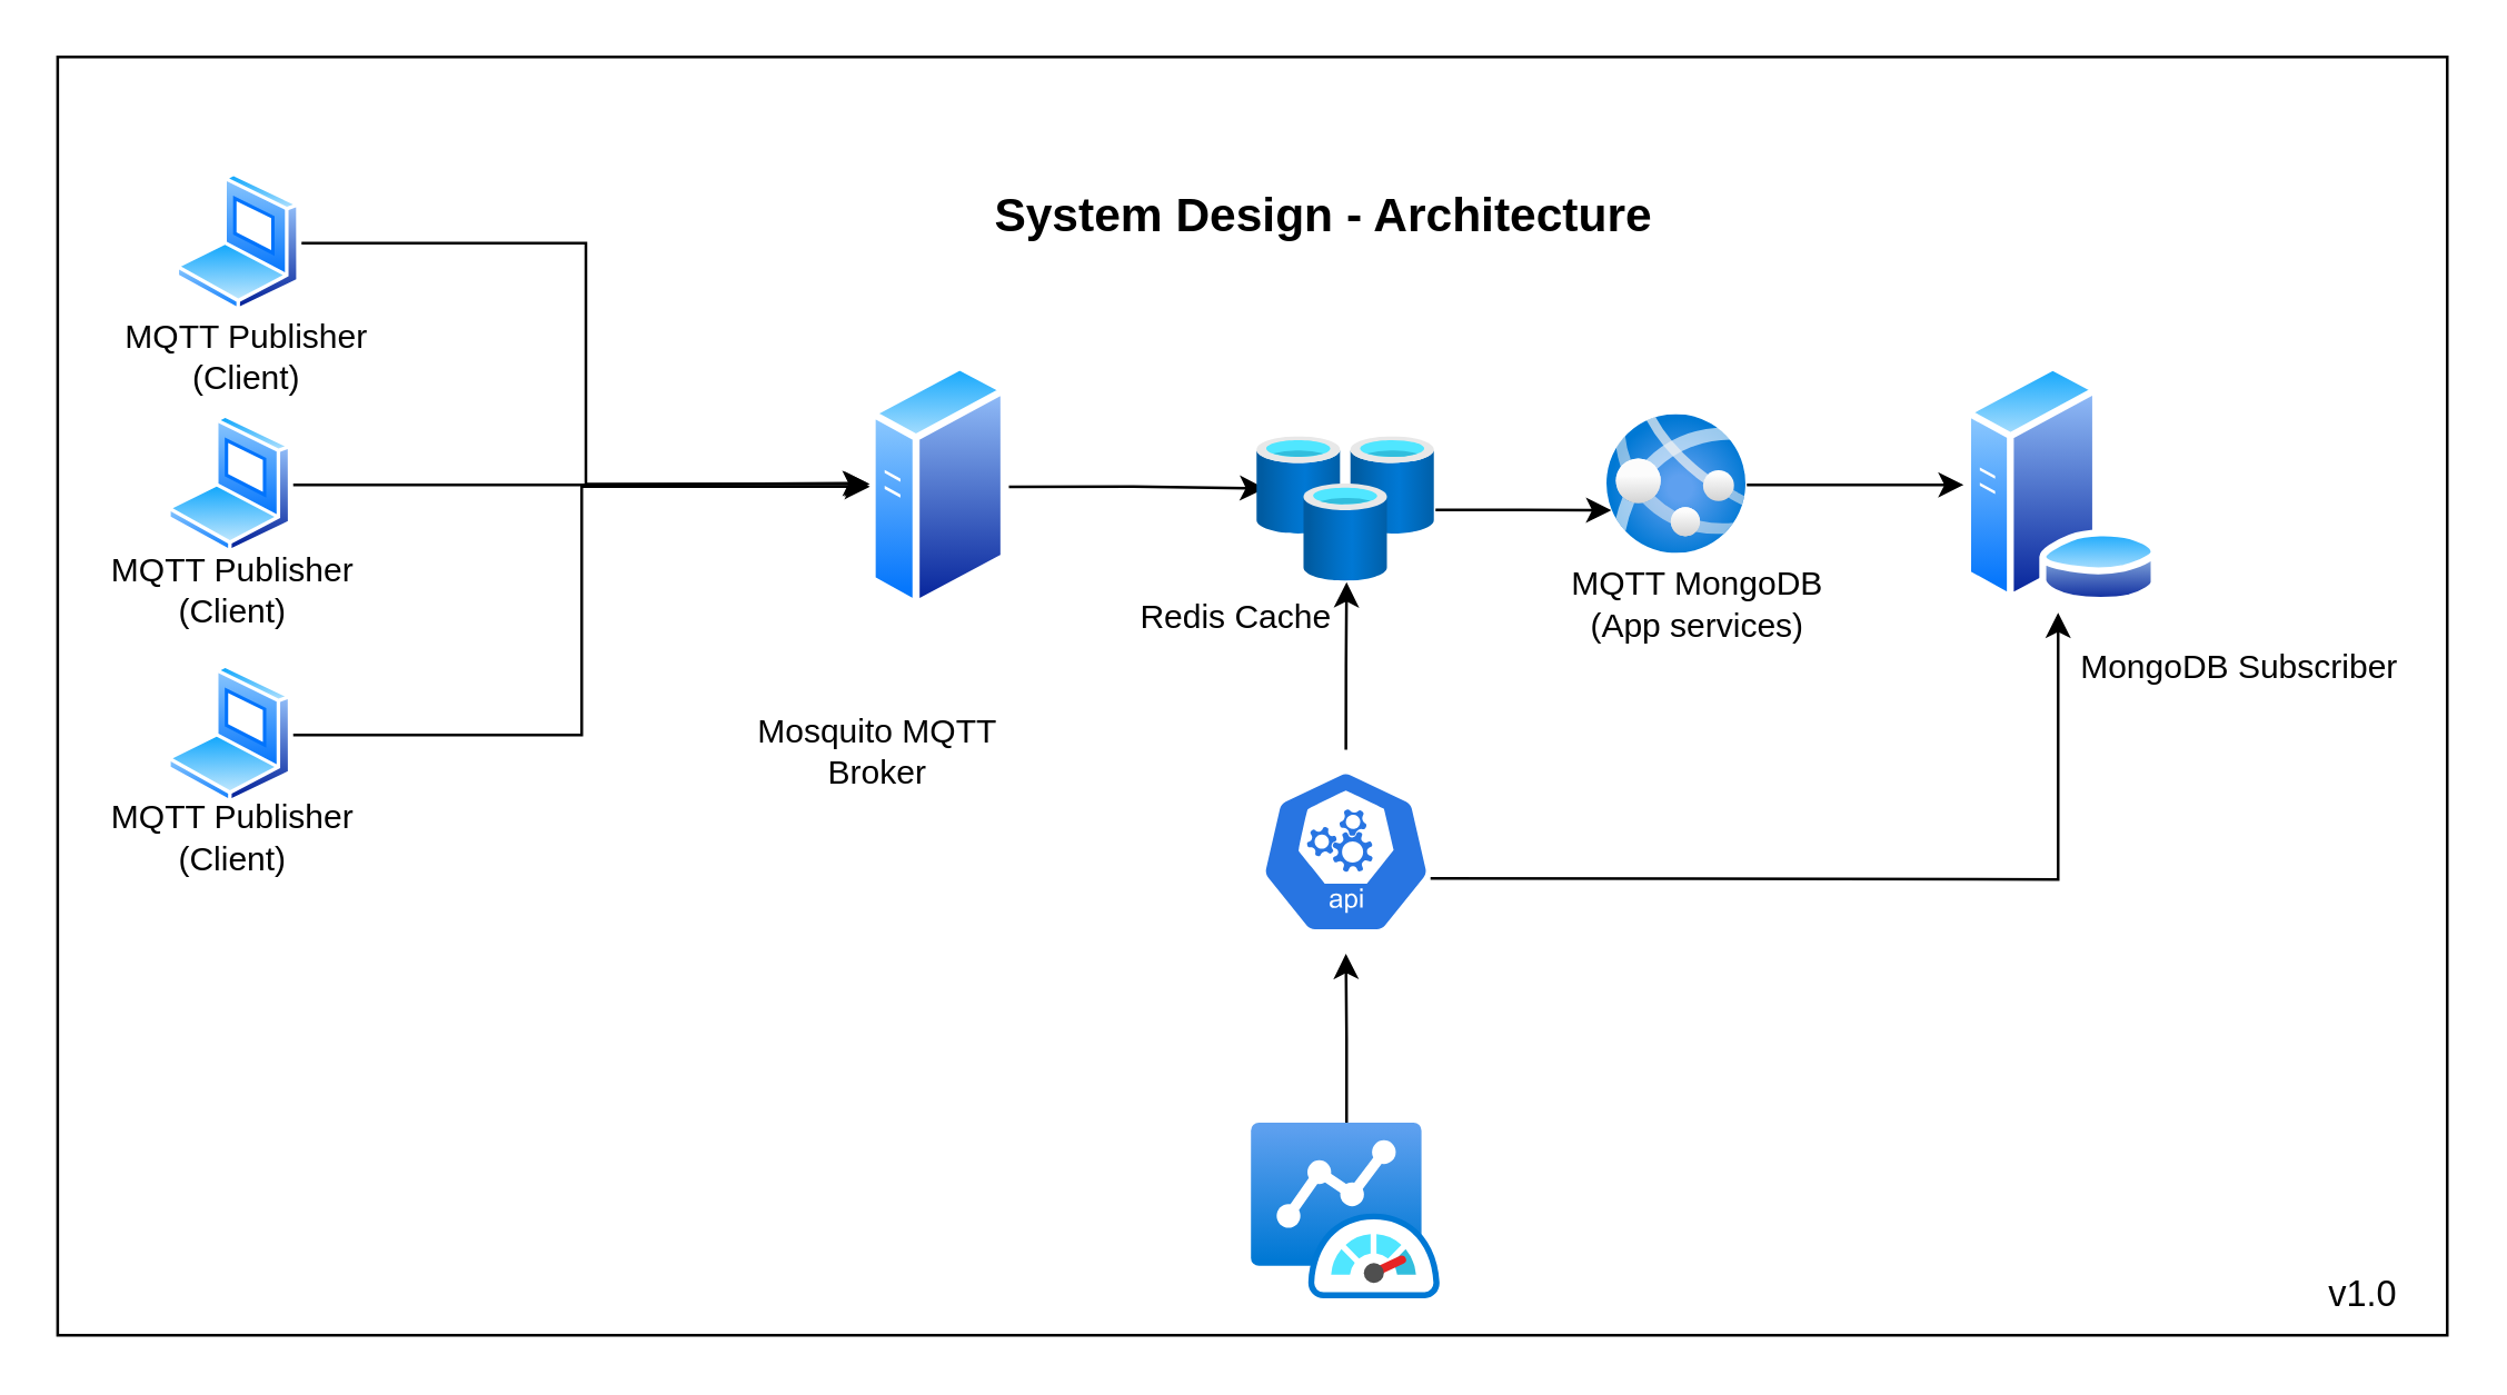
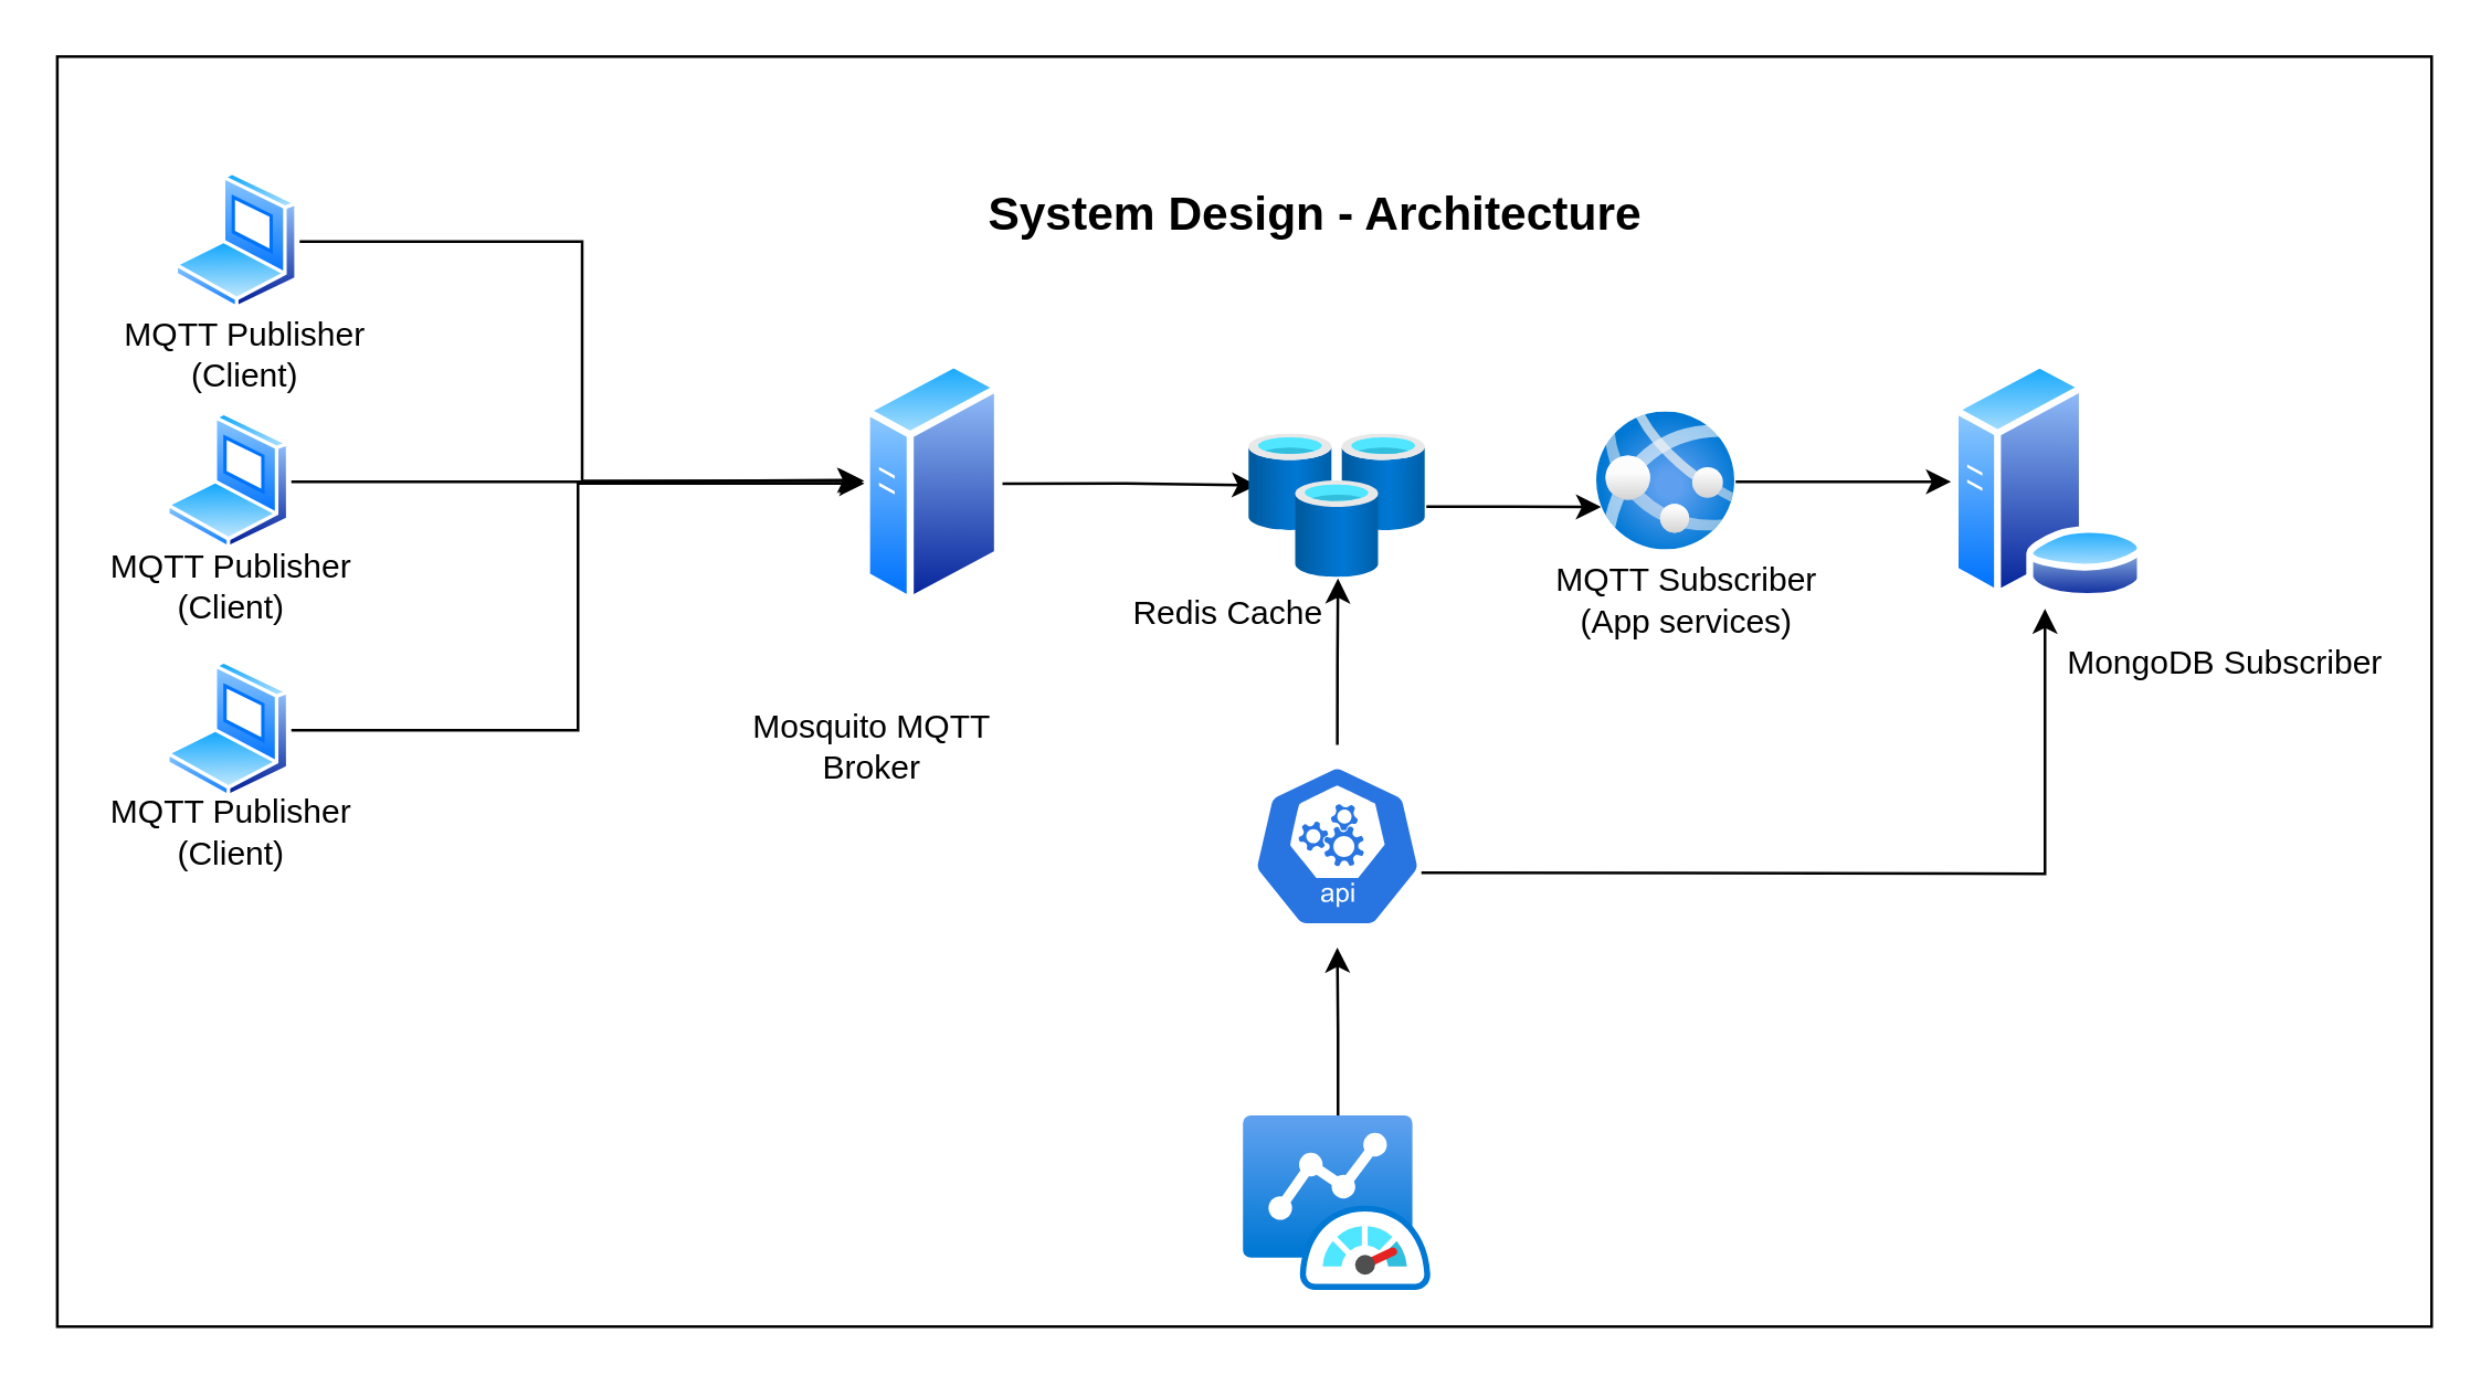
  <mxCell id="0" />
  <mxCell id="1" parent="0" />
  <mxCell id="2" value="" style="rounded=0;whiteSpace=wrap;html=1;" vertex="1" parent="1"><mxGeometry x="20.25" y="20" width="859.75" height="460" as="geometry" /></mxCell>
  <mxCell id="3" value="" style="image;aspect=fixed;perimeter=ellipsePerimeter;html=1;align=center;shadow=0;dashed=0;spacingTop=3;image=img/lib/active_directory/database_server.svg;" vertex="1" parent="1"><mxGeometry x="706" y="130.7" width="71" height="86.59" as="geometry" /></mxCell>
  <mxCell id="4" style="edgeStyle=orthogonalEdgeStyle;rounded=0;orthogonalLoop=1;jettySize=auto;html=1;exitX=1;exitY=0.5;exitDx=0;exitDy=0;entryX=0.042;entryY=0.351;entryDx=0;entryDy=0;entryPerimeter=0;" edge="1" parent="1" source="5" target="8"><mxGeometry relative="1" as="geometry" /></mxCell>
  <mxCell id="5" value="" style="image;aspect=fixed;perimeter=ellipsePerimeter;html=1;align=center;shadow=0;dashed=0;spacingTop=3;image=img/lib/active_directory/generic_server.svg;" vertex="1" parent="1"><mxGeometry x="312.5" y="130" width="50" height="89.29" as="geometry" /></mxCell>
  <mxCell id="6" value="Mosquito MQTT&lt;br&gt;Broker" style="text;html=1;align=center;verticalAlign=middle;resizable=0;points=[];autosize=1;strokeColor=none;fillColor=none;" vertex="1" parent="1"><mxGeometry x="260" y="250" width="110" height="40" as="geometry" /></mxCell>
  <mxCell id="7" style="edgeStyle=orthogonalEdgeStyle;rounded=0;orthogonalLoop=1;jettySize=auto;html=1;entryX=0.025;entryY=0.683;entryDx=0;entryDy=0;entryPerimeter=0;" edge="1" parent="1" source="8" target="22"><mxGeometry relative="1" as="geometry" /></mxCell>
  <mxCell id="8" value="" style="image;aspect=fixed;html=1;points=[];align=center;fontSize=12;image=img/lib/azure2/databases/Cache_Redis.svg;" vertex="1" parent="1"><mxGeometry x="452" y="157" width="64" height="52" as="geometry" /></mxCell>
  <mxCell id="9" style="edgeStyle=orthogonalEdgeStyle;rounded=0;orthogonalLoop=1;jettySize=auto;html=1;exitX=1;exitY=0.5;exitDx=0;exitDy=0;entryX=-0.001;entryY=0.489;entryDx=0;entryDy=0;entryPerimeter=0;" edge="1" parent="1" source="10" target="5"><mxGeometry relative="1" as="geometry"><mxPoint x="310" y="170" as="targetPoint" /></mxGeometry></mxCell>
  <mxCell id="10" value="" style="image;aspect=fixed;perimeter=ellipsePerimeter;html=1;align=center;shadow=0;dashed=0;spacingTop=3;image=img/lib/active_directory/laptop_client.svg;" vertex="1" parent="1"><mxGeometry x="63" y="62" width="45" height="50" as="geometry" /></mxCell>
  <mxCell id="11" style="edgeStyle=orthogonalEdgeStyle;rounded=0;orthogonalLoop=1;jettySize=auto;html=1;exitX=1;exitY=0.5;exitDx=0;exitDy=0;entryX=-0.015;entryY=0.486;entryDx=0;entryDy=0;entryPerimeter=0;" edge="1" parent="1" source="12" target="5"><mxGeometry relative="1" as="geometry"><mxPoint x="290" y="175" as="targetPoint" /></mxGeometry></mxCell>
  <mxCell id="12" value="" style="image;aspect=fixed;perimeter=ellipsePerimeter;html=1;align=center;shadow=0;dashed=0;spacingTop=3;image=img/lib/active_directory/laptop_client.svg;" vertex="1" parent="1"><mxGeometry x="60" y="149" width="45" height="50" as="geometry" /></mxCell>
  <mxCell id="13" style="edgeStyle=orthogonalEdgeStyle;rounded=0;orthogonalLoop=1;jettySize=auto;html=1;exitX=1;exitY=0.5;exitDx=0;exitDy=0;entryX=0;entryY=0.5;entryDx=0;entryDy=0;" edge="1" parent="1" source="14" target="5"><mxGeometry relative="1" as="geometry" /></mxCell>
  <mxCell id="14" value="" style="image;aspect=fixed;perimeter=ellipsePerimeter;html=1;align=center;shadow=0;dashed=0;spacingTop=3;image=img/lib/active_directory/laptop_client.svg;" vertex="1" parent="1"><mxGeometry x="60" y="239" width="45" height="50" as="geometry" /></mxCell>
  <mxCell id="15" value="MQTT Publisher&lt;br&gt;(Client)" style="text;html=1;align=center;verticalAlign=middle;resizable=0;points=[];autosize=1;strokeColor=none;fillColor=none;" vertex="1" parent="1"><mxGeometry x="27.5" y="280.59" width="110" height="40" as="geometry" /></mxCell>
  <mxCell id="16" value="Redis Cache" style="text;html=1;align=center;verticalAlign=middle;resizable=0;points=[];autosize=1;strokeColor=none;fillColor=none;" vertex="1" parent="1"><mxGeometry x="399" y="206.59" width="90" height="30" as="geometry" /></mxCell>
  <mxCell id="17" style="edgeStyle=orthogonalEdgeStyle;rounded=0;orthogonalLoop=1;jettySize=auto;html=1;entryX=0.5;entryY=1;entryDx=0;entryDy=0;entryPerimeter=0;" edge="1" parent="1" source="18" target="20"><mxGeometry relative="1" as="geometry" /></mxCell>
  <mxCell id="18" value="" style="image;aspect=fixed;html=1;points=[];align=center;fontSize=12;image=img/lib/azure2/other/Azure_Monitor_Dashboard.svg;" vertex="1" parent="1"><mxGeometry x="450" y="404" width="68" height="63.2" as="geometry" /></mxCell>
  <mxCell id="19" style="edgeStyle=orthogonalEdgeStyle;rounded=0;orthogonalLoop=1;jettySize=auto;html=1;exitX=0.5;exitY=0;exitDx=0;exitDy=0;exitPerimeter=0;" edge="1" parent="1" source="20" target="8"><mxGeometry relative="1" as="geometry" /></mxCell>
  <mxCell id="20" value="" style="sketch=0;html=1;dashed=0;whitespace=wrap;fillColor=#2875E2;strokeColor=#ffffff;points=[[0.005,0.63,0],[0.1,0.2,0],[0.9,0.2,0],[0.5,0,0],[0.995,0.63,0],[0.72,0.99,0],[0.5,1,0],[0.28,0.99,0]];verticalLabelPosition=bottom;align=center;verticalAlign=top;shape=mxgraph.kubernetes.icon;prIcon=api" vertex="1" parent="1"><mxGeometry x="453" y="269.3" width="61.5" height="73.41" as="geometry" /></mxCell>
  <mxCell id="21" style="edgeStyle=orthogonalEdgeStyle;rounded=0;orthogonalLoop=1;jettySize=auto;html=1;entryX=0;entryY=0.5;entryDx=0;entryDy=0;" edge="1" parent="1" source="22" target="3"><mxGeometry relative="1" as="geometry" /></mxCell>
  <mxCell id="22" value="" style="image;aspect=fixed;html=1;points=[];align=center;fontSize=12;image=img/lib/azure2/app_services/App_Services.svg;" vertex="1" parent="1"><mxGeometry x="578" y="149" width="50" height="50" as="geometry" /></mxCell>
- <mxCell id="23" value="MQTT MongoDB&lt;br&gt;(App services)" style="text;html=1;align=center;verticalAlign=middle;resizable=0;points=[];autosize=1;strokeColor=none;fillColor=none;" vertex="1" parent="1"><mxGeometry x="550" y="197" width="120" height="40" as="geometry" /></mxCell>
+ <mxCell id="23" value="MQTT Subscriber&lt;br&gt;(App services)" style="text;html=1;align=center;verticalAlign=middle;resizable=0;points=[];autosize=1;strokeColor=none;fillColor=none;" vertex="1" parent="1"><mxGeometry x="550" y="197" width="120" height="40" as="geometry" /></mxCell>
  <mxCell id="24" value="MQTT Publisher&lt;br&gt;(Client)" style="text;html=1;align=center;verticalAlign=middle;resizable=0;points=[];autosize=1;strokeColor=none;fillColor=none;" vertex="1" parent="1"><mxGeometry x="27.5" y="192" width="110" height="40" as="geometry" /></mxCell>
  <mxCell id="25" value="MQTT Publisher&lt;br&gt;(Client)" style="text;html=1;align=center;verticalAlign=middle;resizable=0;points=[];autosize=1;strokeColor=none;fillColor=none;" vertex="1" parent="1"><mxGeometry x="32.5" y="108" width="110" height="40" as="geometry" /></mxCell>
  <mxCell id="26" value="MongoDB Subscriber" style="text;html=1;align=center;verticalAlign=middle;resizable=0;points=[];autosize=1;strokeColor=none;fillColor=none;" vertex="1" parent="1"><mxGeometry x="740" y="225" width="130" height="30" as="geometry" /></mxCell>
  <mxCell id="27" value="" style="endArrow=classic;html=1;rounded=0;exitX=0.995;exitY=0.63;exitDx=0;exitDy=0;exitPerimeter=0;" edge="1" parent="1" source="20"><mxGeometry width="50" height="50" relative="1" as="geometry"><mxPoint x="484" y="400" as="sourcePoint" /><mxPoint x="740" y="220" as="targetPoint" /><Array as="points"><mxPoint x="740" y="316" /></Array></mxGeometry></mxCell>
  <mxCell id="28" value="System Design - Architecture" style="text;html=1;strokeColor=none;fillColor=none;align=center;verticalAlign=middle;whiteSpace=wrap;rounded=0;fontSize=17;fontStyle=1" vertex="1" parent="1"><mxGeometry x="350" y="63" width="251.5" height="30" as="geometry" /></mxCell>
- <mxCell id="29" value="v1.0" style="text;html=1;strokeColor=none;fillColor=none;align=center;verticalAlign=middle;whiteSpace=wrap;rounded=0;fontSize=13;" vertex="1" parent="1"><mxGeometry x="820" y="450" width="60" height="30" as="geometry" /></mxCell>
